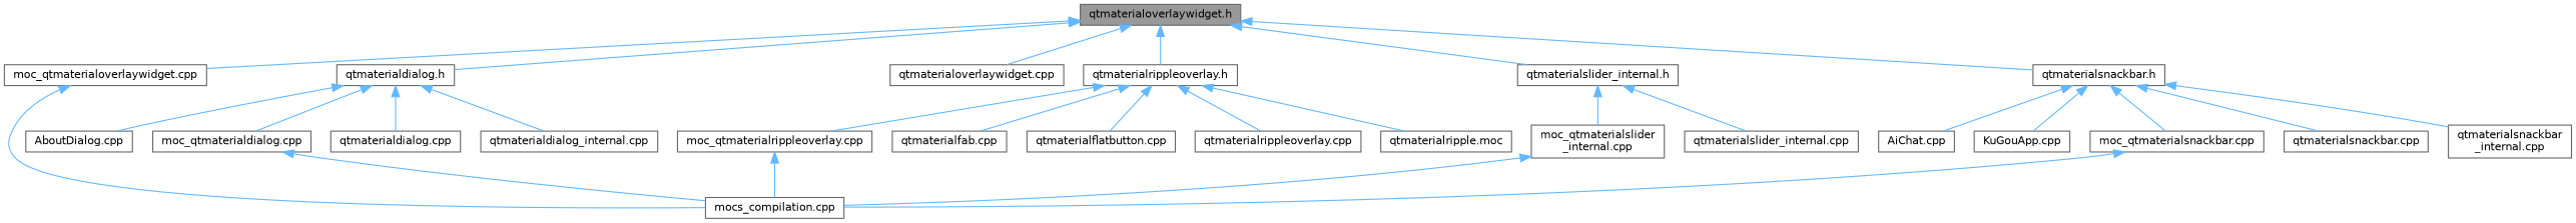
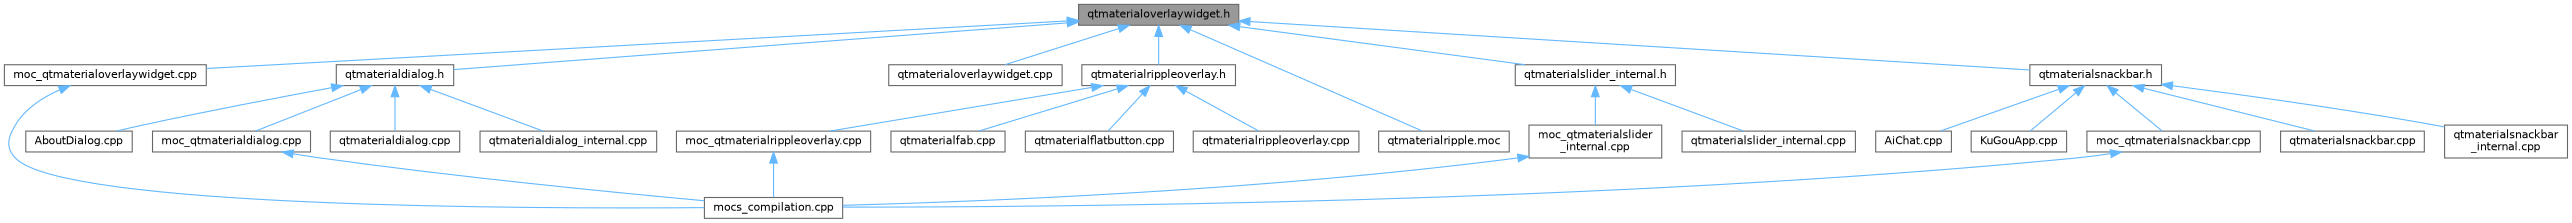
  digraph {
    node [color=grey40 fillcolor=white fontname=Helvetica fontsize=10 shape=box style=filled]
    edge [color=steelblue1 dir=back fontname=Helvetica fontsize=10 labelfontname=Helvetica labelfontsize=10 style=solid]
    n1 [color=gray40 fillcolor=grey60 fontcolor=black height=0.2 label="qtmaterialoverlaywidget.h" width=0.4]
    n2 [height=0.2 label="moc_qtmaterialoverlaywidget.cpp" width=0.4]
    n3 [height=0.2 label="qtmaterialdialog.h" width=0.4]
    n4 [height=0.2 label="qtmaterialoverlaywidget.cpp" width=0.4]
    n5 [height=0.2 label="qtmaterialrippleoverlay.h" width=0.4]
    n6 [height=0.2 label="qtmaterialslider_internal.h" width=0.4]
    n7 [height=0.2 label="qtmaterialsnackbar.h" width=0.4]
    n8 [height=0.2 label="mocs_compilation.cpp" width=0.4]
    n9 [height=0.2 label="AboutDialog.cpp" width=0.4]
    n10 [height=0.2 label="moc_qtmaterialdialog.cpp" width=0.4]
    n11 [height=0.2 label="qtmaterialdialog.cpp" width=0.4]
    n12 [height=0.2 label="qtmaterialdialog_internal.cpp" width=0.4]
    n13 [height=0.2 label="moc_qtmaterialrippleoverlay.cpp" width=0.4]
    n14 [height=0.2 label="qtmaterialfab.cpp" width=0.4]
    n15 [height=0.2 label="qtmaterialflatbutton.cpp" width=0.4]
    n16 [height=0.2 label="qtmaterialripple.moc" width=0.4]
    n17 [height=0.2 label="qtmaterialrippleoverlay.cpp" width=0.4]
    n18 [height=0.2 label="moc_qtmaterialslider\l_internal.cpp" width=0.4]
    n19 [height=0.2 label="qtmaterialslider_internal.cpp" width=0.4]
    n20 [height=0.2 label="AiChat.cpp" width=0.4]
    n21 [height=0.2 label="KuGouApp.cpp" width=0.4]
    n22 [height=0.2 label="moc_qtmaterialsnackbar.cpp" width=0.4]
    n23 [height=0.2 label="qtmaterialsnackbar.cpp" width=0.4]
    n24 [height=0.2 label="qtmaterialsnackbar\l_internal.cpp" width=0.4]
    n1 -> n2
    n1 -> n3
    n1 -> n4
    n1 -> n5
    n1 -> n6
    n1 -> n7
    n2 -> n8
    n3 -> n9
    n3 -> n10
    n3 -> n11
    n3 -> n12
    n5 -> n13
    n5 -> n14
    n5 -> n15
-   n5 -> n16
+   n1 -> n16
    n5 -> n17
    n6 -> n18
    n6 -> n19
    n7 -> n20
    n7 -> n21
    n7 -> n22
    n7 -> n23
    n7 -> n24
    n10 -> n8
    n13 -> n8
    n18 -> n8
    n22 -> n8
  }
